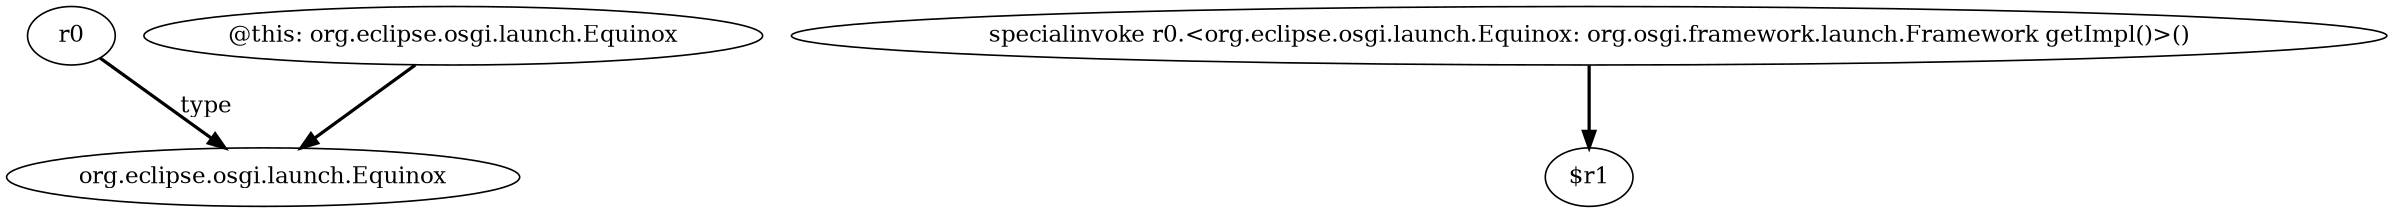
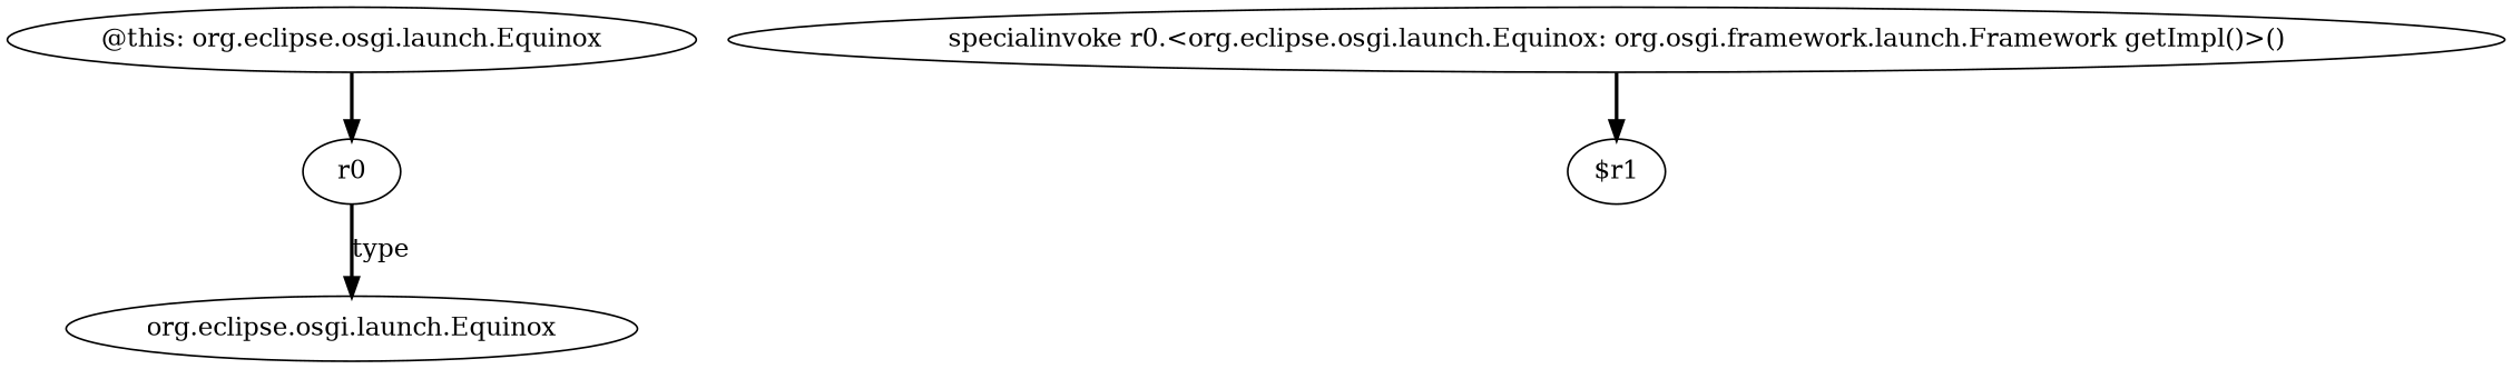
  digraph {
    edge [style=bold]
    n1 [label="org.eclipse.osgi.launch.Equinox"]
    n2 [label=r0]
    n3 [label="specialinvoke r0.<org.eclipse.osgi.launch.Equinox: org.osgi.framework.launch.Framework getImpl()>()"]
    n4 [label="$r1"]
    n5 [label="@this: org.eclipse.osgi.launch.Equinox"]
    n2 -> n1 [label=type]
    n3 -> n4
-   n5 -> n1
+   n5 -> n2
  }
